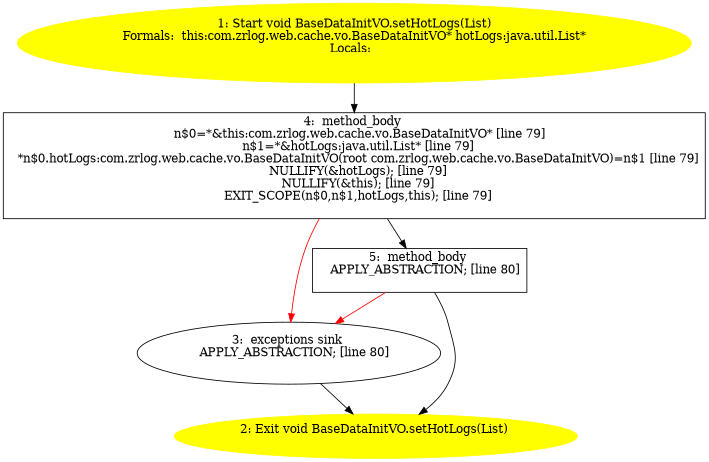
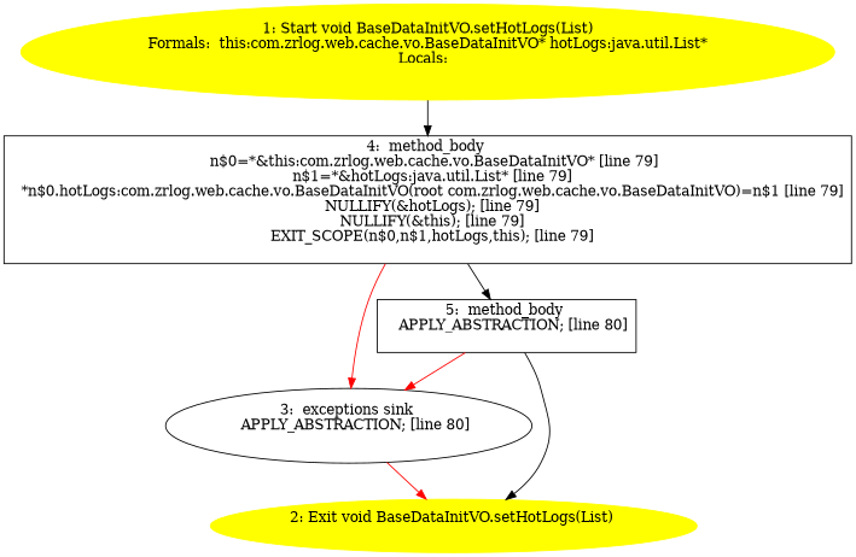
  digraph {
    n1 [color=yellow label="1: Start void BaseDataInitVO.setHotLogs(List)\nFormals:  this:com.zrlog.web.cache.vo.BaseDataInitVO* hotLogs:java.util.List*\nLocals:  \n  " style=filled]
    n2 [label="4:  method_body \n   n$0=*&this:com.zrlog.web.cache.vo.BaseDataInitVO* [line 79]\n  n$1=*&hotLogs:java.util.List* [line 79]\n  *n$0.hotLogs:com.zrlog.web.cache.vo.BaseDataInitVO(root com.zrlog.web.cache.vo.BaseDataInitVO)=n$1 [line 79]\n  NULLIFY(&hotLogs); [line 79]\n  NULLIFY(&this); [line 79]\n  EXIT_SCOPE(n$0,n$1,hotLogs,this); [line 79]\n " shape=box]
    n3 [label="3:  exceptions sink \n   APPLY_ABSTRACTION; [line 80]\n " shape=ellipse]
    n4 [label="5:  method_body \n   APPLY_ABSTRACTION; [line 80]\n " shape=box]
    n5 [color=yellow label="2: Exit void BaseDataInitVO.setHotLogs(List) \n  " style=filled]
    n1 -> n2
    n2 -> n3 [color=red]
    n2 -> n4
-   n3 -> n5
+   n3 -> n5 [color=red]
    n4 -> n3 [color=red]
    n4 -> n5
  }
